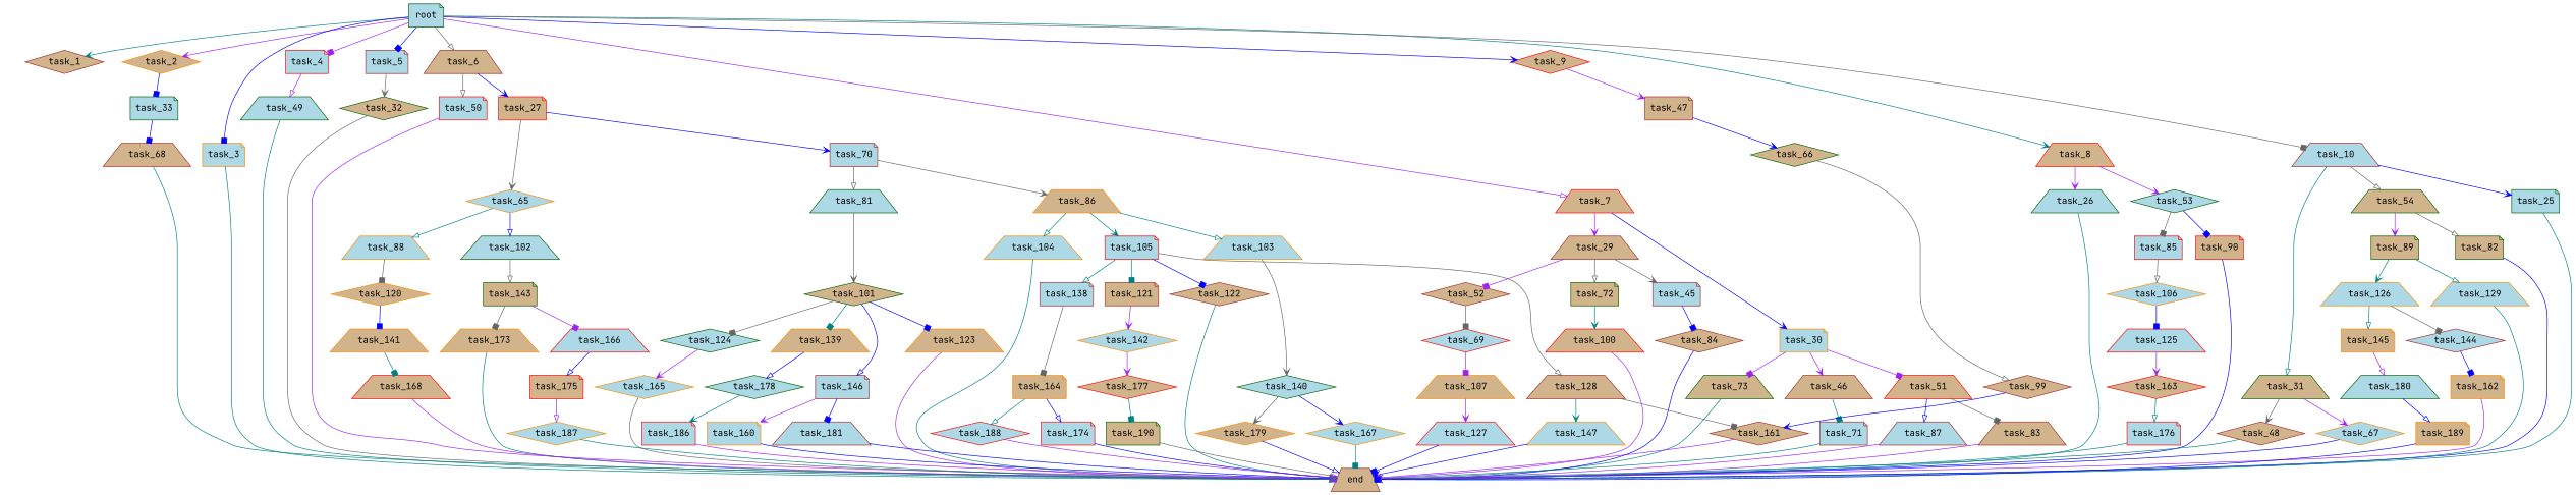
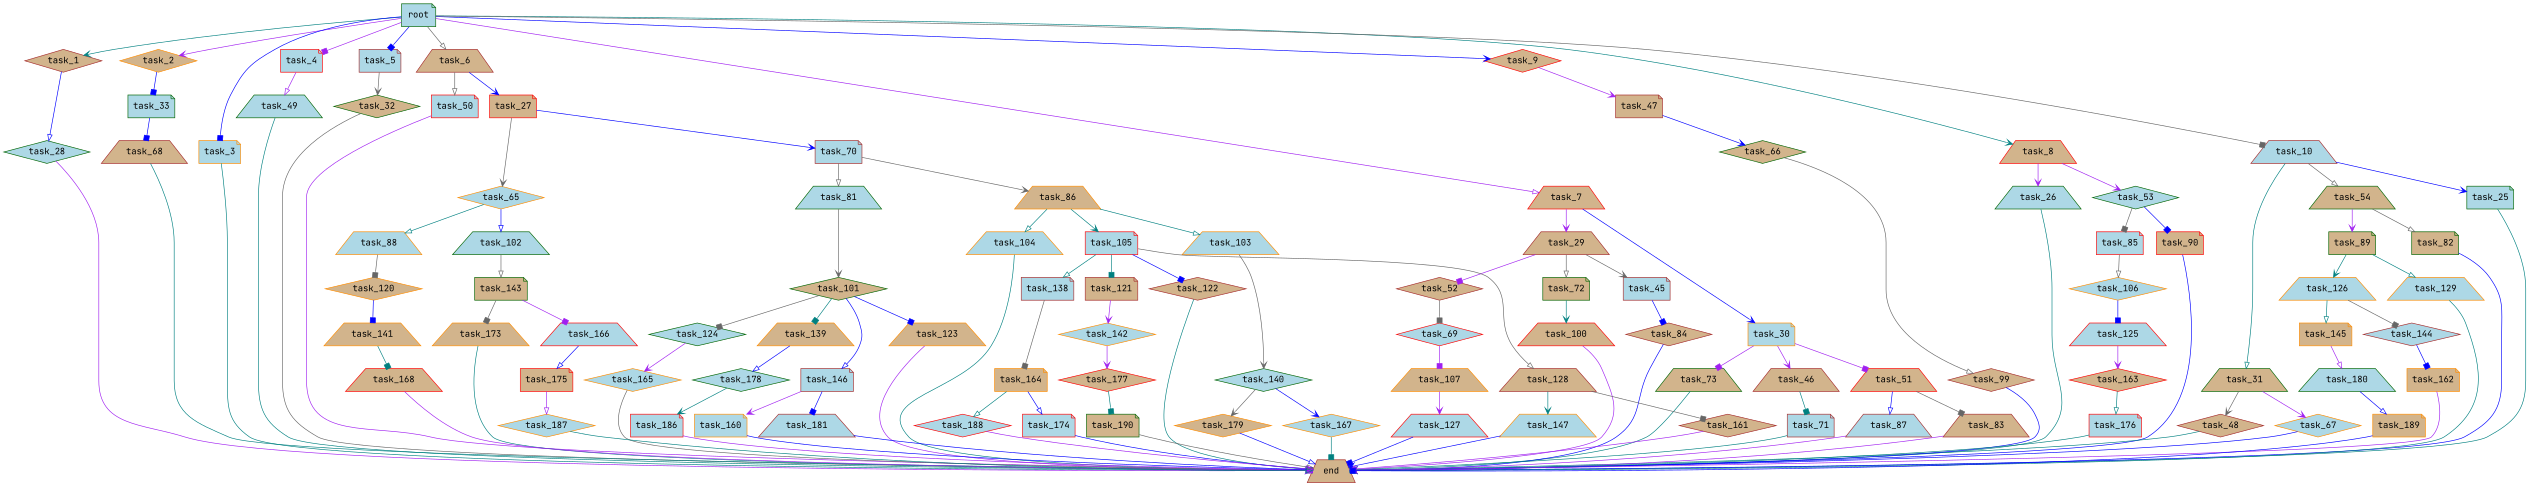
  digraph {
    fontname="JetBrains Mono"
    node [color=darkorange fillcolor=lightblue fontname="JetBrains Mono" shape=trapezium style=filled]
    edge [arrowhead=vee color=blue fontname="JetBrains Mono"]
    root [color=darkgreen shape=note]
    task_1 [color=brown fillcolor=tan shape=diamond]
    task_2 [fillcolor=tan shape=diamond]
    task_3 [shape=note]
    task_4 [color=red shape=note]
    task_5 [color=brown shape=note]
    task_6 [color=brown fillcolor=tan]
    task_7 [color=red fillcolor=tan]
    task_8 [color=red fillcolor=tan]
    task_9 [color=red fillcolor=tan shape=diamond]
    task_10 [color=brown]
+   task_28 [color=darkgreen shape=diamond]
    task_33 [color=darkgreen shape=note]
    end [color=brown fillcolor=tan]
    task_49 [color=darkgreen]
    task_32 [color=darkgreen fillcolor=tan shape=diamond]
    task_27 [color=red fillcolor=tan shape=note]
    task_50 [color=red shape=note]
    task_29 [color=brown fillcolor=tan]
    task_30 [shape=note]
    task_26 [color=darkgreen]
    task_53 [color=darkgreen shape=diamond]
    task_47 [color=brown fillcolor=tan shape=note]
    task_25 [color=darkgreen shape=note]
    task_31 [color=darkgreen fillcolor=tan]
    task_54 [color=darkgreen fillcolor=tan]
    task_68 [color=brown fillcolor=tan]
    task_65 [shape=diamond]
    task_70 [color=brown shape=note]
    task_45 [color=brown shape=note]
    task_52 [color=brown fillcolor=tan shape=diamond]
    task_72 [color=darkgreen fillcolor=tan shape=note]
    task_46 [color=brown fillcolor=tan]
    task_51 [color=red fillcolor=tan]
    task_73 [color=darkgreen fillcolor=tan]
    task_85 [color=red shape=note]
    task_90 [color=red fillcolor=tan shape=note]
    task_66 [color=darkgreen fillcolor=tan shape=diamond]
    task_48 [color=brown fillcolor=tan shape=diamond]
    task_67 [shape=diamond]
    task_82 [color=darkgreen fillcolor=tan shape=note]
    task_89 [color=darkgreen fillcolor=tan shape=note]
    task_88
    task_102 [color=darkgreen]
    task_81 [color=darkgreen]
    task_86 [fillcolor=tan]
    task_84 [color=brown fillcolor=tan shape=diamond]
    task_69 [color=red shape=diamond]
    task_100 [color=red fillcolor=tan]
    task_71 [color=brown shape=note]
    task_83 [color=brown fillcolor=tan]
    task_87 [color=brown]
    task_99 [color=brown fillcolor=tan shape=diamond]
    task_107 [fillcolor=tan]
    task_106 [shape=diamond]
    task_126
    task_129
    task_120 [fillcolor=tan shape=diamond]
    task_143 [color=darkgreen fillcolor=tan shape=note]
    task_127 [color=red]
    task_101 [color=darkgreen fillcolor=tan shape=diamond]
    task_103
    task_104
    task_105 [color=red shape=note]
    task_123 [fillcolor=tan]
    task_124 [color=darkgreen shape=diamond]
    task_139 [fillcolor=tan]
    task_146 [color=brown shape=note]
    task_125 [color=red]
    task_140 [color=darkgreen shape=diamond]
    task_121 [color=brown fillcolor=tan shape=note]
    task_122 [color=brown fillcolor=tan shape=diamond]
    task_128 [color=brown fillcolor=tan]
    task_138 [color=brown shape=note]
    task_141 [fillcolor=tan]
    task_144 [color=brown shape=diamond]
    task_145 [fillcolor=tan shape=note]
    task_165 [shape=diamond]
    task_178 [color=darkgreen shape=diamond]
    task_160 [shape=note]
    task_181 [color=brown]
    task_166 [color=red]
    task_173 [fillcolor=tan]
    task_167 [shape=diamond]
    task_179 [fillcolor=tan shape=diamond]
    task_142 [shape=diamond]
    task_147
    task_161 [color=brown fillcolor=tan shape=diamond]
    task_164 [fillcolor=tan shape=note]
    task_163 [color=red fillcolor=tan shape=diamond]
    task_168 [color=red fillcolor=tan]
    task_177 [color=red fillcolor=tan shape=diamond]
    task_176 [color=red shape=note]
    task_162 [fillcolor=tan shape=note]
    task_180 [color=darkgreen]
    task_174 [color=red shape=note]
    task_188 [color=red shape=diamond]
    task_186 [color=red shape=note]
    task_190 [color=darkgreen fillcolor=tan shape=note]
    task_175 [color=red fillcolor=tan shape=note]
    task_189 [fillcolor=tan shape=note]
    task_187 [shape=diamond]
    root -> task_1 [color=teal]
    root -> task_2 [color=purple]
    root -> task_3 [arrowhead=box]
    root -> task_4 [arrowhead=box color=purple]
    root -> task_5 [arrowhead=box]
    root -> task_6 [arrowhead=onormal color=gray40]
    root -> task_7 [arrowhead=onormal color=purple]
    root -> task_8 [color=teal]
    root -> task_9
    root -> task_10 [arrowhead=box color=gray40]
+   task_1 -> task_28 [arrowhead=onormal]
    task_2 -> task_33 [arrowhead=box]
    task_3 -> end [color=teal]
    task_4 -> task_49 [arrowhead=onormal color=purple]
    task_5 -> task_32 [color=gray40]
    task_6 -> task_27
    task_6 -> task_50 [arrowhead=onormal color=gray40]
    task_7 -> task_29 [color=purple]
    task_7 -> task_30
    task_8 -> task_26 [color=purple]
    task_8 -> task_53 [color=purple]
    task_9 -> task_47 [color=purple]
    task_10 -> task_25
    task_10 -> task_31 [arrowhead=onormal color=teal]
    task_10 -> task_54 [arrowhead=onormal color=gray40]
+   task_28 -> end [color=purple]
    task_33 -> task_68 [arrowhead=box]
    task_49 -> end [arrowhead=onormal color=teal]
    task_32 -> end [arrowhead=onormal color=gray40]
    task_27 -> task_65 [color=gray40]
    task_27 -> task_70
    task_50 -> end [arrowhead=onormal color=purple]
    task_29 -> task_45 [color=gray40]
    task_29 -> task_52 [arrowhead=box color=purple]
    task_29 -> task_72 [arrowhead=onormal color=gray40]
    task_30 -> task_46 [color=purple]
    task_30 -> task_51 [arrowhead=box color=purple]
    task_30 -> task_73 [arrowhead=box color=purple]
    task_26 -> end [color=teal]
    task_53 -> task_85 [arrowhead=box color=gray40]
    task_53 -> task_90 [arrowhead=box]
    task_47 -> task_66
    task_25 -> end [color=teal]
    task_31 -> task_48 [color=gray40]
    task_31 -> task_67 [color=purple]
    task_54 -> task_82 [arrowhead=onormal color=gray40]
    task_54 -> task_89 [color=purple]
    task_68 -> end [arrowhead=box color=teal]
    task_65 -> task_88 [arrowhead=onormal color=teal]
    task_65 -> task_102 [arrowhead=onormal]
    task_70 -> task_81 [arrowhead=onormal color=gray40]
    task_70 -> task_86 [color=gray40]
    task_45 -> task_84 [arrowhead=box]
    task_52 -> task_69 [arrowhead=box color=gray40]
    task_72 -> task_100 [color=teal]
    task_46 -> task_71 [arrowhead=box color=teal]
    task_51 -> task_83 [arrowhead=box color=gray40]
    task_51 -> task_87 [arrowhead=onormal]
    task_73 -> end [color=teal]
    task_85 -> task_106 [arrowhead=onormal color=gray40]
    task_90 -> end
    task_66 -> task_99 [arrowhead=onormal color=gray40]
    task_48 -> end [color=teal]
    task_67 -> end [arrowhead=onormal]
    task_82 -> end [arrowhead=onormal]
    task_89 -> task_126 [color=teal]
    task_89 -> task_129 [arrowhead=onormal color=teal]
    task_88 -> task_120 [arrowhead=box color=gray40]
    task_102 -> task_143 [arrowhead=onormal color=gray40]
    task_81 -> task_101 [color=gray40]
    task_86 -> task_103 [arrowhead=onormal color=teal]
    task_86 -> task_104 [arrowhead=onormal color=teal]
    task_86 -> task_105 [color=teal]
    task_84 -> end [arrowhead=box]
    task_69 -> task_107 [arrowhead=box color=purple]
    task_100 -> end [arrowhead=box color=purple]
    task_71 -> end [arrowhead=box color=teal]
    task_83 -> end [arrowhead=onormal color=purple]
    task_87 -> end [color=purple]
-   task_99 -> task_161
+   task_99 -> end
    task_107 -> task_127 [color=purple]
    task_106 -> task_125 [arrowhead=box]
    task_126 -> task_144 [arrowhead=box color=gray40]
    task_126 -> task_145 [arrowhead=onormal color=teal]
    task_129 -> end [arrowhead=box color=teal]
    task_120 -> task_141 [arrowhead=box]
    task_143 -> task_166 [arrowhead=box color=purple]
    task_143 -> task_173 [arrowhead=box color=gray40]
    task_127 -> end [arrowhead=box]
    task_101 -> task_123 [arrowhead=box]
    task_101 -> task_124 [arrowhead=box color=gray40]
    task_101 -> task_139 [arrowhead=box color=teal]
    task_101 -> task_146 [arrowhead=onormal]
    task_103 -> task_140 [color=gray40]
    task_104 -> end [arrowhead=onormal color=teal]
    task_105 -> task_121 [arrowhead=box color=teal]
    task_105 -> task_122 [arrowhead=box]
    task_105 -> task_128 [arrowhead=onormal color=gray40]
    task_105 -> task_138 [arrowhead=onormal color=teal]
    task_123 -> end [arrowhead=onormal color=purple]
    task_124 -> task_165 [color=purple]
    task_139 -> task_178 [arrowhead=onormal]
    task_146 -> task_160 [color=purple]
    task_146 -> task_181 [arrowhead=box]
    task_125 -> task_163 [color=purple]
    task_140 -> task_167
    task_140 -> task_179 [color=gray40]
    task_121 -> task_142 [color=purple]
    task_122 -> end [arrowhead=onormal color=teal]
    task_128 -> task_147 [color=teal]
    task_128 -> task_161 [arrowhead=box color=gray40]
    task_138 -> task_164 [arrowhead=box color=gray40]
    task_141 -> task_168 [arrowhead=box color=teal]
    task_144 -> task_162 [arrowhead=box]
    task_145 -> task_180 [arrowhead=onormal color=purple]
    task_165 -> end [arrowhead=box color=gray40]
    task_178 -> task_186 [color=teal]
    task_160 -> end [arrowhead=box]
    task_181 -> end
    task_166 -> task_175 [arrowhead=onormal]
    task_173 -> end [arrowhead=onormal color=teal]
    task_167 -> end [arrowhead=box color=teal]
    task_179 -> end [arrowhead=onormal]
    task_142 -> task_177 [color=purple]
    task_147 -> end
    task_161 -> end [color=purple]
    task_164 -> task_174 [arrowhead=onormal]
    task_164 -> task_188 [arrowhead=onormal color=teal]
    task_163 -> task_176 [arrowhead=onormal color=teal]
    task_168 -> end [arrowhead=box color=purple]
    task_177 -> task_190 [arrowhead=box color=teal]
    task_176 -> end [color=teal]
    task_162 -> end [color=purple]
    task_180 -> task_189 [arrowhead=onormal]
    task_174 -> end [arrowhead=onormal]
    task_188 -> end [color=purple]
    task_186 -> end [color=purple]
    task_190 -> end [arrowhead=onormal color=gray40]
    task_175 -> task_187 [arrowhead=onormal color=purple]
    task_189 -> end [arrowhead=box]
    task_187 -> end [arrowhead=onormal color=teal]
  }
